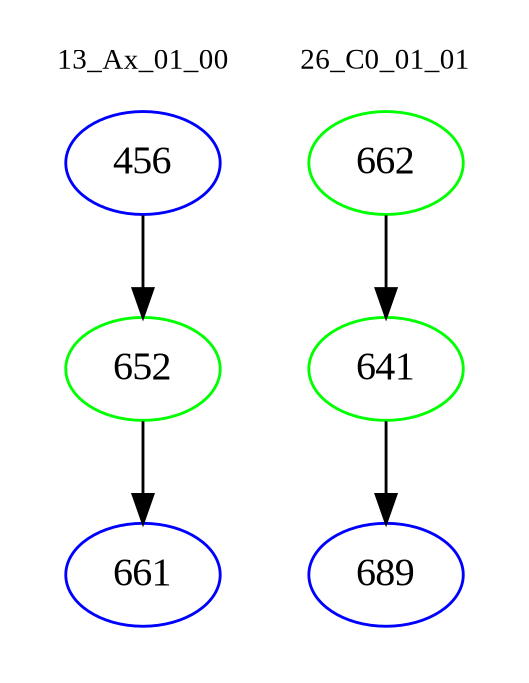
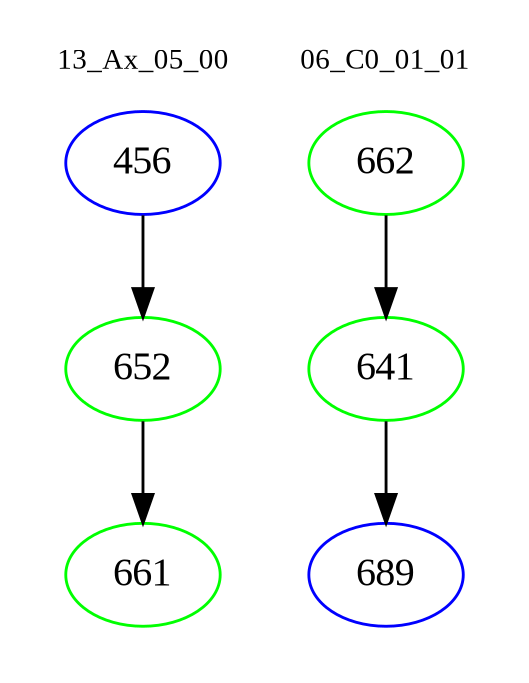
  digraph {
    fontname="Liberation Serif"
    node [color=blue fontname="Liberation Serif"]
    edge [color=black fontname="Liberation Serif"]
    n1 [label=456]
    n2 [color=green label=652]
-   n3 [label=661]
+   n3 [color=green label=661]
    n4 [color=green label=662]
    n5 [color=green label=641]
    n6 [label=689]
    subgraph cluster_1 {
      color=white
      fontsize=10
-     label="13_Ax_01_00"
+     label="13_Ax_05_00"
      n1
      n2
      n3
    }
    subgraph cluster_2 {
      color=white
      fontsize=10
-     label="26_C0_01_01"
+     label="06_C0_01_01"
      n4
      n5
      n6
    }
    n1 -> n2
    n2 -> n3
    n4 -> n5
    n5 -> n6
  }
